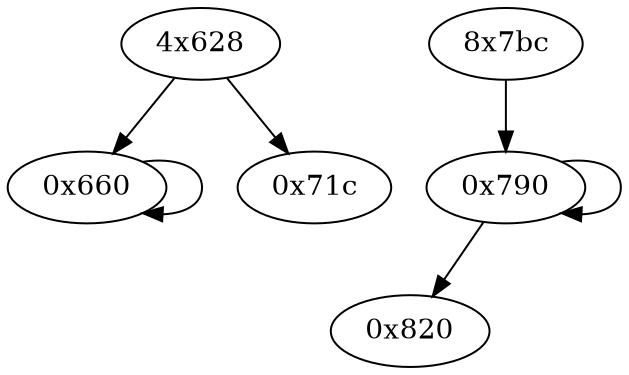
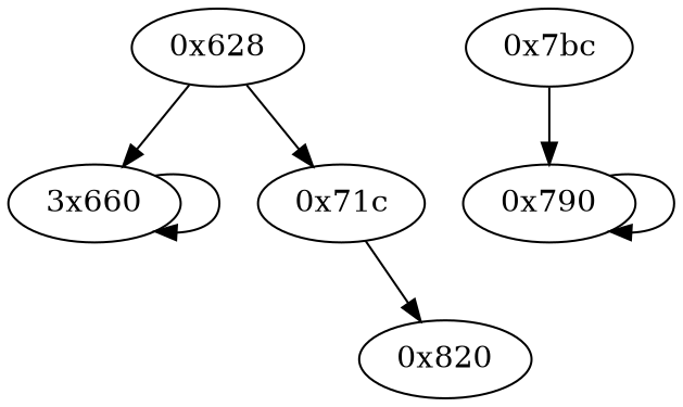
  digraph {
    "edge"="{}"
    file="/Users/mark/Documents//论文//第二篇论文//2018-08-24交论文后的备份/2019/CFG/basic-algorithms/stringtoASCII/1576_recovered.dot"
    "graph"="{u'file': u'/Users/mark/Documents//\u8bba\u6587//\u7b2c\u4e8c\u7bc7\u8bba\u6587//2018-08-24\u4ea4\u8bba\u6587\u540e\u7684\u5907\u4efd/2019/CFG/basic-algorithms/stringtoASCII/1576_recovered.dot'}"
    "node"="{u'opcode': u''}"
-   "0x660" [opcode="[u'ldr', u'cmp', u'mov', u'mov']"]
+   "0x660" [opcode="[u'ldr', u'cmp', u'mov', u'mov']" label="3x660"]
    "0x820" [opcode="[u'mov', u'bl', u'ldr', u'b']"]
    "0x790" [opcode="[u'ldr', u'cmp', u'ldr', u'mov', u'b']"]
-   "0x7bc" [opcode="[u'ldr', u'add', u'str', u'ldr', u'b']" label="8x7bc"]
+   "0x7bc" [opcode="[u'ldr', u'add', u'str', u'ldr', u'b']"]
    "0x71c" [opcode="[u'ldr', u'str', u'ldr', u'b']"]
-   "0x628" [opcode="[u'push', u'add', u'sub', u'mov', u'add', u'ldr', u'str', u'ldr', u'ldr', u'ldr', u'add', u'ldr', u'add', u'b']" label="4x628"]
+   "0x628" [opcode="[u'push', u'add', u'sub', u'mov', u'add', u'ldr', u'str', u'ldr', u'ldr', u'ldr', u'add', u'ldr', u'add', u'b']"]
    "0x660" -> "0x660"
    "0x790" -> "0x790"
    "0x7bc" -> "0x790"
-   "0x790" -> "0x820"
+   "0x71c" -> "0x820"
    "0x628" -> "0x660"
    "0x628" -> "0x71c"
  }
